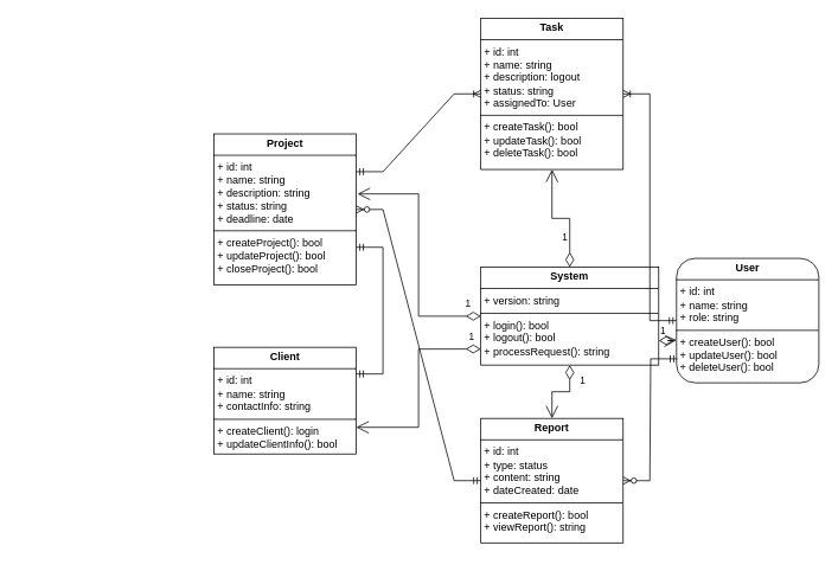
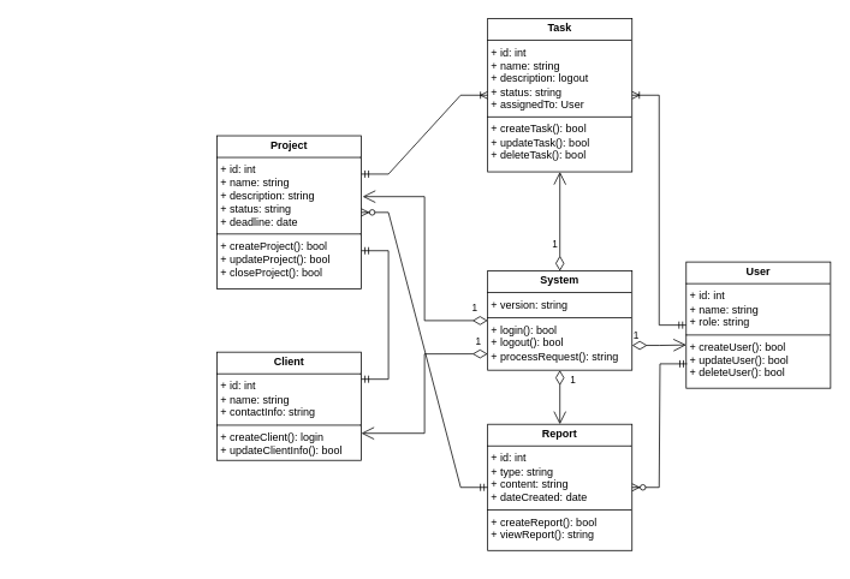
  <mxCell id="0" />
  <mxCell id="1" parent="0" />
  <mxCell id="2" value="&lt;p style=&quot;margin:0px;margin-top:4px;text-align:center;&quot;&gt;&lt;b&gt;Project&lt;/b&gt;&lt;/p&gt;&lt;hr size=&quot;1&quot; style=&quot;border-style:solid;&quot;&gt;&lt;p style=&quot;margin:0px;margin-left:4px;&quot;&gt;+ id: int&lt;/p&gt;&lt;p style=&quot;margin:0px;margin-left:4px;&quot;&gt;+ name: string&lt;/p&gt;&lt;p style=&quot;margin:0px;margin-left:4px;&quot;&gt;+&amp;nbsp;description: string&lt;/p&gt;&lt;p style=&quot;margin:0px;margin-left:4px;&quot;&gt;+&amp;nbsp;status: string&lt;/p&gt;&lt;p style=&quot;margin:0px;margin-left:4px;&quot;&gt;+&amp;nbsp;deadline: date&lt;/p&gt;&lt;hr size=&quot;1&quot; style=&quot;border-style:solid;&quot;&gt;&lt;p style=&quot;margin:0px;margin-left:4px;&quot;&gt;+ createProject(): bool&lt;/p&gt;&lt;p style=&quot;margin:0px;margin-left:4px;&quot;&gt;+&amp;nbsp;updateProject(): bool&lt;/p&gt;&lt;p style=&quot;margin:0px;margin-left:4px;&quot;&gt;+&amp;nbsp;closeProject(): bool&lt;/p&gt;" style="verticalAlign=top;align=left;overflow=fill;html=1;whiteSpace=wrap;" vertex="1" parent="1"><mxGeometry x="240" y="150" width="160" height="170" as="geometry" /></mxCell>
  <mxCell id="3" value="&lt;p style=&quot;margin:0px;margin-top:4px;text-align:center;&quot;&gt;&lt;b&gt;Task&lt;/b&gt;&lt;/p&gt;&lt;hr size=&quot;1&quot; style=&quot;border-style:solid;&quot;&gt;&lt;p style=&quot;margin:0px;margin-left:4px;&quot;&gt;+&amp;nbsp;id: int&lt;br&gt;+&amp;nbsp;name: string&lt;/p&gt;&lt;p style=&quot;margin:0px;margin-left:4px;&quot;&gt;+&amp;nbsp;description: logout&lt;/p&gt;&lt;p style=&quot;margin:0px;margin-left:4px;&quot;&gt;+&amp;nbsp;status: string&lt;/p&gt;&lt;p style=&quot;margin:0px;margin-left:4px;&quot;&gt;+&amp;nbsp;assignedTo: User&lt;/p&gt;&lt;hr size=&quot;1&quot; style=&quot;border-style:solid;&quot;&gt;&lt;p style=&quot;margin:0px;margin-left:4px;&quot;&gt;+ createTask(): bool&lt;/p&gt;&lt;p style=&quot;margin:0px;margin-left:4px;&quot;&gt;+&amp;nbsp;updateTask(): bool&lt;/p&gt;&lt;p style=&quot;margin:0px;margin-left:4px;&quot;&gt;+&amp;nbsp;deleteTask(): bool&lt;/p&gt;" style="verticalAlign=top;align=left;overflow=fill;html=1;whiteSpace=wrap;" vertex="1" parent="1"><mxGeometry x="540" y="20" width="160" height="170" as="geometry" /></mxCell>
- <mxCell id="4" value="&lt;p style=&quot;margin:0px;margin-top:4px;text-align:center;&quot;&gt;&lt;b&gt;User&lt;/b&gt;&lt;/p&gt;&lt;hr size=&quot;1&quot; style=&quot;border-style:solid;&quot;&gt;&lt;p style=&quot;margin:0px;margin-left:4px;&quot;&gt;+ id: int&lt;/p&gt;&lt;p style=&quot;margin:0px;margin-left:4px;&quot;&gt;+ name: string&lt;/p&gt;&lt;p style=&quot;margin:0px;margin-left:4px;&quot;&gt;+&amp;nbsp;role: string&lt;/p&gt;&lt;hr size=&quot;1&quot; style=&quot;border-style:solid;&quot;&gt;&lt;p style=&quot;margin:0px;margin-left:4px;&quot;&gt;+ createUser(): bool&lt;/p&gt;&lt;p style=&quot;margin:0px;margin-left:4px;&quot;&gt;+&amp;nbsp;updateUser(): bool&lt;/p&gt;&lt;p style=&quot;margin:0px;margin-left:4px;&quot;&gt;+&amp;nbsp;deleteUser(): bool&lt;/p&gt;" style="verticalAlign=top;align=left;overflow=fill;html=1;whiteSpace=wrap;rounded=1;" vertex="1" parent="1"><mxGeometry x="760" y="290" width="160" height="140" as="geometry" /></mxCell>
+ <mxCell id="4" value="&lt;p style=&quot;margin:0px;margin-top:4px;text-align:center;&quot;&gt;&lt;b&gt;User&lt;/b&gt;&lt;/p&gt;&lt;hr size=&quot;1&quot; style=&quot;border-style:solid;&quot;&gt;&lt;p style=&quot;margin:0px;margin-left:4px;&quot;&gt;+ id: int&lt;/p&gt;&lt;p style=&quot;margin:0px;margin-left:4px;&quot;&gt;+ name: string&lt;/p&gt;&lt;p style=&quot;margin:0px;margin-left:4px;&quot;&gt;+&amp;nbsp;role: string&lt;/p&gt;&lt;hr size=&quot;1&quot; style=&quot;border-style:solid;&quot;&gt;&lt;p style=&quot;margin:0px;margin-left:4px;&quot;&gt;+ createUser(): bool&lt;/p&gt;&lt;p style=&quot;margin:0px;margin-left:4px;&quot;&gt;+&amp;nbsp;updateUser(): bool&lt;/p&gt;&lt;p style=&quot;margin:0px;margin-left:4px;&quot;&gt;+&amp;nbsp;deleteUser(): bool&lt;/p&gt;" style="verticalAlign=top;align=left;overflow=fill;html=1;whiteSpace=wrap;" vertex="1" parent="1"><mxGeometry x="760" y="290" width="160" height="140" as="geometry" /></mxCell>
  <mxCell id="5" value="&lt;p style=&quot;margin:0px;margin-top:4px;text-align:center;&quot;&gt;&lt;b&gt;Client&lt;/b&gt;&lt;/p&gt;&lt;hr size=&quot;1&quot; style=&quot;border-style:solid;&quot;&gt;&lt;p style=&quot;margin:0px;margin-left:4px;&quot;&gt;+ id: int&lt;/p&gt;&lt;p style=&quot;margin:0px;margin-left:4px;&quot;&gt;+&amp;nbsp;name: string&lt;/p&gt;&lt;p style=&quot;margin:0px;margin-left:4px;&quot;&gt;+&amp;nbsp;contactInfo: string&lt;/p&gt;&lt;hr size=&quot;1&quot; style=&quot;border-style:solid;&quot;&gt;&lt;p style=&quot;margin:0px;margin-left:4px;&quot;&gt;+ createClient(): login&lt;/p&gt;&lt;p style=&quot;margin:0px;margin-left:4px;&quot;&gt;+&amp;nbsp;updateClientInfo(): bool&lt;/p&gt;" style="verticalAlign=top;align=left;overflow=fill;html=1;whiteSpace=wrap;" vertex="1" parent="1"><mxGeometry x="240" y="390" width="160" height="120" as="geometry" /></mxCell>
- <mxCell id="6" value="&lt;p style=&quot;margin:0px;margin-top:4px;text-align:center;&quot;&gt;&lt;b&gt;Report&lt;/b&gt;&lt;/p&gt;&lt;hr size=&quot;1&quot; style=&quot;border-style:solid;&quot;&gt;&lt;p style=&quot;margin:0px;margin-left:4px;&quot;&gt;+ id: int&lt;br&gt;+&amp;nbsp;type: status&lt;/p&gt;&lt;p style=&quot;margin:0px;margin-left:4px;&quot;&gt;+&amp;nbsp;content: string&lt;/p&gt;&lt;p style=&quot;margin:0px;margin-left:4px;&quot;&gt;+&amp;nbsp;dateCreated: date&lt;/p&gt;&lt;hr size=&quot;1&quot; style=&quot;border-style:solid;&quot;&gt;&lt;p style=&quot;margin:0px;margin-left:4px;&quot;&gt;+ createReport(): bool&lt;/p&gt;&lt;p style=&quot;margin:0px;margin-left:4px;&quot;&gt;+&amp;nbsp;viewReport(): string&lt;/p&gt;" style="verticalAlign=top;align=left;overflow=fill;html=1;whiteSpace=wrap;" vertex="1" parent="1"><mxGeometry x="540" y="470" width="160" height="140" as="geometry" /></mxCell>
- <mxCell id="7" value="&lt;p style=&quot;margin:0px;margin-top:4px;text-align:center;&quot;&gt;&lt;b&gt;System&lt;/b&gt;&lt;/p&gt;&lt;hr size=&quot;1&quot; style=&quot;border-style:solid;&quot;&gt;&lt;p style=&quot;margin:0px;margin-left:4px;&quot;&gt;+&amp;nbsp;version: string&lt;/p&gt;&lt;hr size=&quot;1&quot; style=&quot;border-style:solid;&quot;&gt;&lt;p style=&quot;margin:0px;margin-left:4px;&quot;&gt;+ login(): bool&lt;/p&gt;&lt;p style=&quot;margin:0px;margin-left:4px;&quot;&gt;+&amp;nbsp;logout(): bool&lt;/p&gt;&lt;p style=&quot;margin:0px;margin-left:4px;&quot;&gt;+ processRequest(): string&lt;/p&gt;" style="verticalAlign=top;align=left;overflow=fill;html=1;whiteSpace=wrap;" vertex="1" parent="1"><mxGeometry x="540" y="300" width="200" height="110" as="geometry" /></mxCell>
+ <mxCell id="6" value="&lt;p style=&quot;margin:0px;margin-top:4px;text-align:center;&quot;&gt;&lt;b&gt;Report&lt;/b&gt;&lt;/p&gt;&lt;hr size=&quot;1&quot; style=&quot;border-style:solid;&quot;&gt;&lt;p style=&quot;margin:0px;margin-left:4px;&quot;&gt;+ id: int&lt;br&gt;+&amp;nbsp;type: string&lt;/p&gt;&lt;p style=&quot;margin:0px;margin-left:4px;&quot;&gt;+&amp;nbsp;content: string&lt;/p&gt;&lt;p style=&quot;margin:0px;margin-left:4px;&quot;&gt;+&amp;nbsp;dateCreated: date&lt;/p&gt;&lt;hr size=&quot;1&quot; style=&quot;border-style:solid;&quot;&gt;&lt;p style=&quot;margin:0px;margin-left:4px;&quot;&gt;+ createReport(): bool&lt;/p&gt;&lt;p style=&quot;margin:0px;margin-left:4px;&quot;&gt;+&amp;nbsp;viewReport(): string&lt;/p&gt;" style="verticalAlign=top;align=left;overflow=fill;html=1;whiteSpace=wrap;" vertex="1" parent="1"><mxGeometry x="540" y="470" width="160" height="140" as="geometry" /></mxCell>
+ <mxCell id="7" value="&lt;p style=&quot;margin:0px;margin-top:4px;text-align:center;&quot;&gt;&lt;b&gt;System&lt;/b&gt;&lt;/p&gt;&lt;hr size=&quot;1&quot; style=&quot;border-style:solid;&quot;&gt;&lt;p style=&quot;margin:0px;margin-left:4px;&quot;&gt;+&amp;nbsp;version: string&lt;/p&gt;&lt;hr size=&quot;1&quot; style=&quot;border-style:solid;&quot;&gt;&lt;p style=&quot;margin:0px;margin-left:4px;&quot;&gt;+ login(): bool&lt;/p&gt;&lt;p style=&quot;margin:0px;margin-left:4px;&quot;&gt;+&amp;nbsp;logout(): bool&lt;/p&gt;&lt;p style=&quot;margin:0px;margin-left:4px;&quot;&gt;+ processRequest(): string&lt;/p&gt;" style="verticalAlign=top;align=left;overflow=fill;html=1;whiteSpace=wrap;" vertex="1" parent="1"><mxGeometry x="540" y="300" width="160" height="110" as="geometry" /></mxCell>
  <mxCell id="8" value="" style="edgeStyle=entityRelationEdgeStyle;fontSize=12;html=1;endArrow=ERoneToMany;startArrow=ERmandOne;rounded=0;exitX=1;exitY=0.25;exitDx=0;exitDy=0;entryX=0;entryY=0.5;entryDx=0;entryDy=0;" edge="1" parent="1" source="2" target="3"><mxGeometry width="100" height="100" relative="1" as="geometry"><mxPoint x="400" y="440" as="sourcePoint" /><mxPoint x="500" y="340" as="targetPoint" /></mxGeometry></mxCell>
  <mxCell id="9" value="" style="edgeStyle=entityRelationEdgeStyle;fontSize=12;html=1;endArrow=ERoneToMany;startArrow=ERmandOne;rounded=0;entryX=1;entryY=0.5;entryDx=0;entryDy=0;exitX=0;exitY=0.5;exitDx=0;exitDy=0;" edge="1" parent="1" source="4" target="3"><mxGeometry width="100" height="100" relative="1" as="geometry"><mxPoint x="880" y="220" as="sourcePoint" /><mxPoint x="980" y="120" as="targetPoint" /><Array as="points"><mxPoint x="850" y="210" /><mxPoint x="720" y="270" /></Array></mxGeometry></mxCell>
  <mxCell id="10" value="" style="edgeStyle=entityRelationEdgeStyle;fontSize=12;html=1;endArrow=ERmandOne;startArrow=ERmandOne;rounded=0;entryX=1;entryY=0.75;entryDx=0;entryDy=0;exitX=1;exitY=0.25;exitDx=0;exitDy=0;" edge="1" parent="1" source="5" target="2"><mxGeometry width="100" height="100" relative="1" as="geometry"><mxPoint x="160" y="550" as="sourcePoint" /><mxPoint x="140" y="370" as="targetPoint" /><Array as="points"><mxPoint x="460" y="370" /><mxPoint x="150" y="610" /><mxPoint x="440" y="370" /><mxPoint x="460" y="400" /><mxPoint x="80" y="605" /><mxPoint x="110" y="525" /><mxPoint x="100" y="525" /><mxPoint x="20" y="615" /><mxPoint x="110" y="615" /></Array></mxGeometry></mxCell>
  <mxCell id="11" value="" style="edgeStyle=entityRelationEdgeStyle;fontSize=12;html=1;endArrow=ERzeroToMany;startArrow=ERmandOne;rounded=0;exitX=0;exitY=0.5;exitDx=0;exitDy=0;entryX=1;entryY=0.5;entryDx=0;entryDy=0;" edge="1" parent="1" source="6" target="2"><mxGeometry width="100" height="100" relative="1" as="geometry"><mxPoint x="410" y="740" as="sourcePoint" /><mxPoint x="510" y="680" as="targetPoint" /></mxGeometry></mxCell>
  <mxCell id="12" value="" style="edgeStyle=entityRelationEdgeStyle;fontSize=12;html=1;endArrow=ERzeroToMany;startArrow=ERmandOne;rounded=0;exitX=0.006;exitY=0.807;exitDx=0;exitDy=0;entryX=1;entryY=0.5;entryDx=0;entryDy=0;exitPerimeter=0;" edge="1" parent="1" source="4" target="6"><mxGeometry width="100" height="100" relative="1" as="geometry"><mxPoint x="550" y="630" as="sourcePoint" /><mxPoint x="410" y="225" as="targetPoint" /><Array as="points"><mxPoint x="780" y="620" /><mxPoint x="730" y="470" /><mxPoint x="750" y="500" /><mxPoint x="790" y="590" /><mxPoint x="791" y="580" /><mxPoint x="800" y="620" /><mxPoint x="730" y="500" /></Array></mxGeometry></mxCell>
  <mxCell id="13" value="1" style="endArrow=open;html=1;endSize=12;startArrow=diamondThin;startSize=14;startFill=0;edgeStyle=orthogonalEdgeStyle;align=left;verticalAlign=bottom;rounded=0;exitX=1;exitY=0.75;exitDx=0;exitDy=0;entryX=0;entryY=0.657;entryDx=0;entryDy=0;entryPerimeter=0;" edge="1" parent="1" source="7" target="4"><mxGeometry x="-1" y="3" relative="1" as="geometry"><mxPoint x="560" y="470" as="sourcePoint" /><mxPoint x="720" y="470" as="targetPoint" /><Array as="points" /></mxGeometry></mxCell>
  <mxCell id="14" value="1" style="endArrow=open;html=1;endSize=12;startArrow=diamondThin;startSize=14;startFill=0;edgeStyle=orthogonalEdgeStyle;align=left;verticalAlign=bottom;rounded=0;exitX=0.5;exitY=0;exitDx=0;exitDy=0;entryX=0.5;entryY=1;entryDx=0;entryDy=0;" edge="1" parent="1" source="7" target="3"><mxGeometry x="-0.636" y="10" relative="1" as="geometry"><mxPoint x="710" y="365" as="sourcePoint" /><mxPoint x="830" y="392" as="targetPoint" /><mxPoint as="offset" /></mxGeometry></mxCell>
  <mxCell id="15" value="1" style="endArrow=open;html=1;endSize=12;startArrow=diamondThin;startSize=14;startFill=0;edgeStyle=orthogonalEdgeStyle;align=left;verticalAlign=bottom;rounded=0;exitX=0;exitY=0.5;exitDx=0;exitDy=0;entryX=1.009;entryY=0.397;entryDx=0;entryDy=0;entryPerimeter=0;" edge="1" parent="1" source="7" target="2"><mxGeometry x="-0.865" y="-5" relative="1" as="geometry"><mxPoint x="710" y="365" as="sourcePoint" /><mxPoint x="830" y="392" as="targetPoint" /><mxPoint as="offset" /></mxGeometry></mxCell>
  <mxCell id="16" value="1" style="endArrow=open;html=1;endSize=12;startArrow=diamondThin;startSize=14;startFill=0;edgeStyle=orthogonalEdgeStyle;align=left;verticalAlign=bottom;rounded=0;exitX=0.5;exitY=1;exitDx=0;exitDy=0;entryX=0.5;entryY=0;entryDx=0;entryDy=0;" edge="1" parent="1" source="7" target="6"><mxGeometry x="-0.333" y="10" relative="1" as="geometry"><mxPoint x="579" y="458" as="sourcePoint" /><mxPoint x="440" y="300" as="targetPoint" /><mxPoint as="offset" /></mxGeometry></mxCell>
  <mxCell id="17" value="1" style="endArrow=open;html=1;endSize=12;startArrow=diamondThin;startSize=14;startFill=0;edgeStyle=orthogonalEdgeStyle;align=left;verticalAlign=bottom;rounded=0;exitX=0;exitY=0.836;exitDx=0;exitDy=0;entryX=1;entryY=0.75;entryDx=0;entryDy=0;exitPerimeter=0;" edge="1" parent="1" source="7" target="5"><mxGeometry x="-0.865" y="-5" relative="1" as="geometry"><mxPoint x="550" y="365" as="sourcePoint" /><mxPoint x="411" y="207" as="targetPoint" /><mxPoint as="offset" /></mxGeometry></mxCell>
